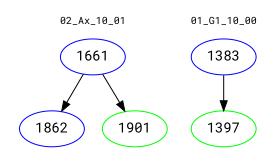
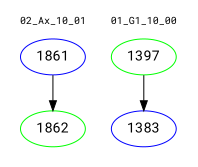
  digraph {
    fontname="Roboto Mono"
    node [color=blue fontname="Roboto Mono"]
    edge [color=black fontname="Roboto Mono"]
-   n1 [label=1862]
-   n2 [label=1661]
-   n3 [color=green label=1901]
+   n1 [color=green label=1862]
+   n2 [label=1861]
    n4 [label=1383]
    n5 [color=green label=1397]
    subgraph cluster_1 {
      color=white
      fontsize=10
      label="02_Ax_10_01"
      n1
      n2
-     n3
    }
    subgraph cluster_2 {
      color=white
      fontsize=10
      label="01_G1_10_00"
      n4
      n5
    }
    n2 -> n1
-   n2 -> n3
-   n4 -> n5
+   n5 -> n4
  }
